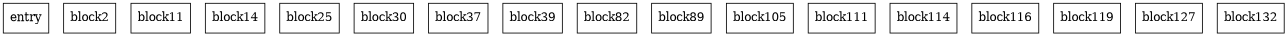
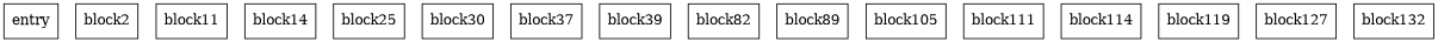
  digraph {
    node [shape=rectangle]
    n1 [label=entry]
    n2 [label=block2]
    n3 [label=block11]
    n4 [label=block14]
    n5 [label=block25]
    n6 [label=block30]
    n7 [label=block37]
    n8 [label=block39]
    n9 [label=block82]
    n10 [label=block89]
    n11 [label=block105]
    n12 [label=block111]
    n13 [label=block114]
-   n14 [label=block116]
    n15 [label=block119]
    n16 [label=block127]
    n17 [label=block132]
  }
